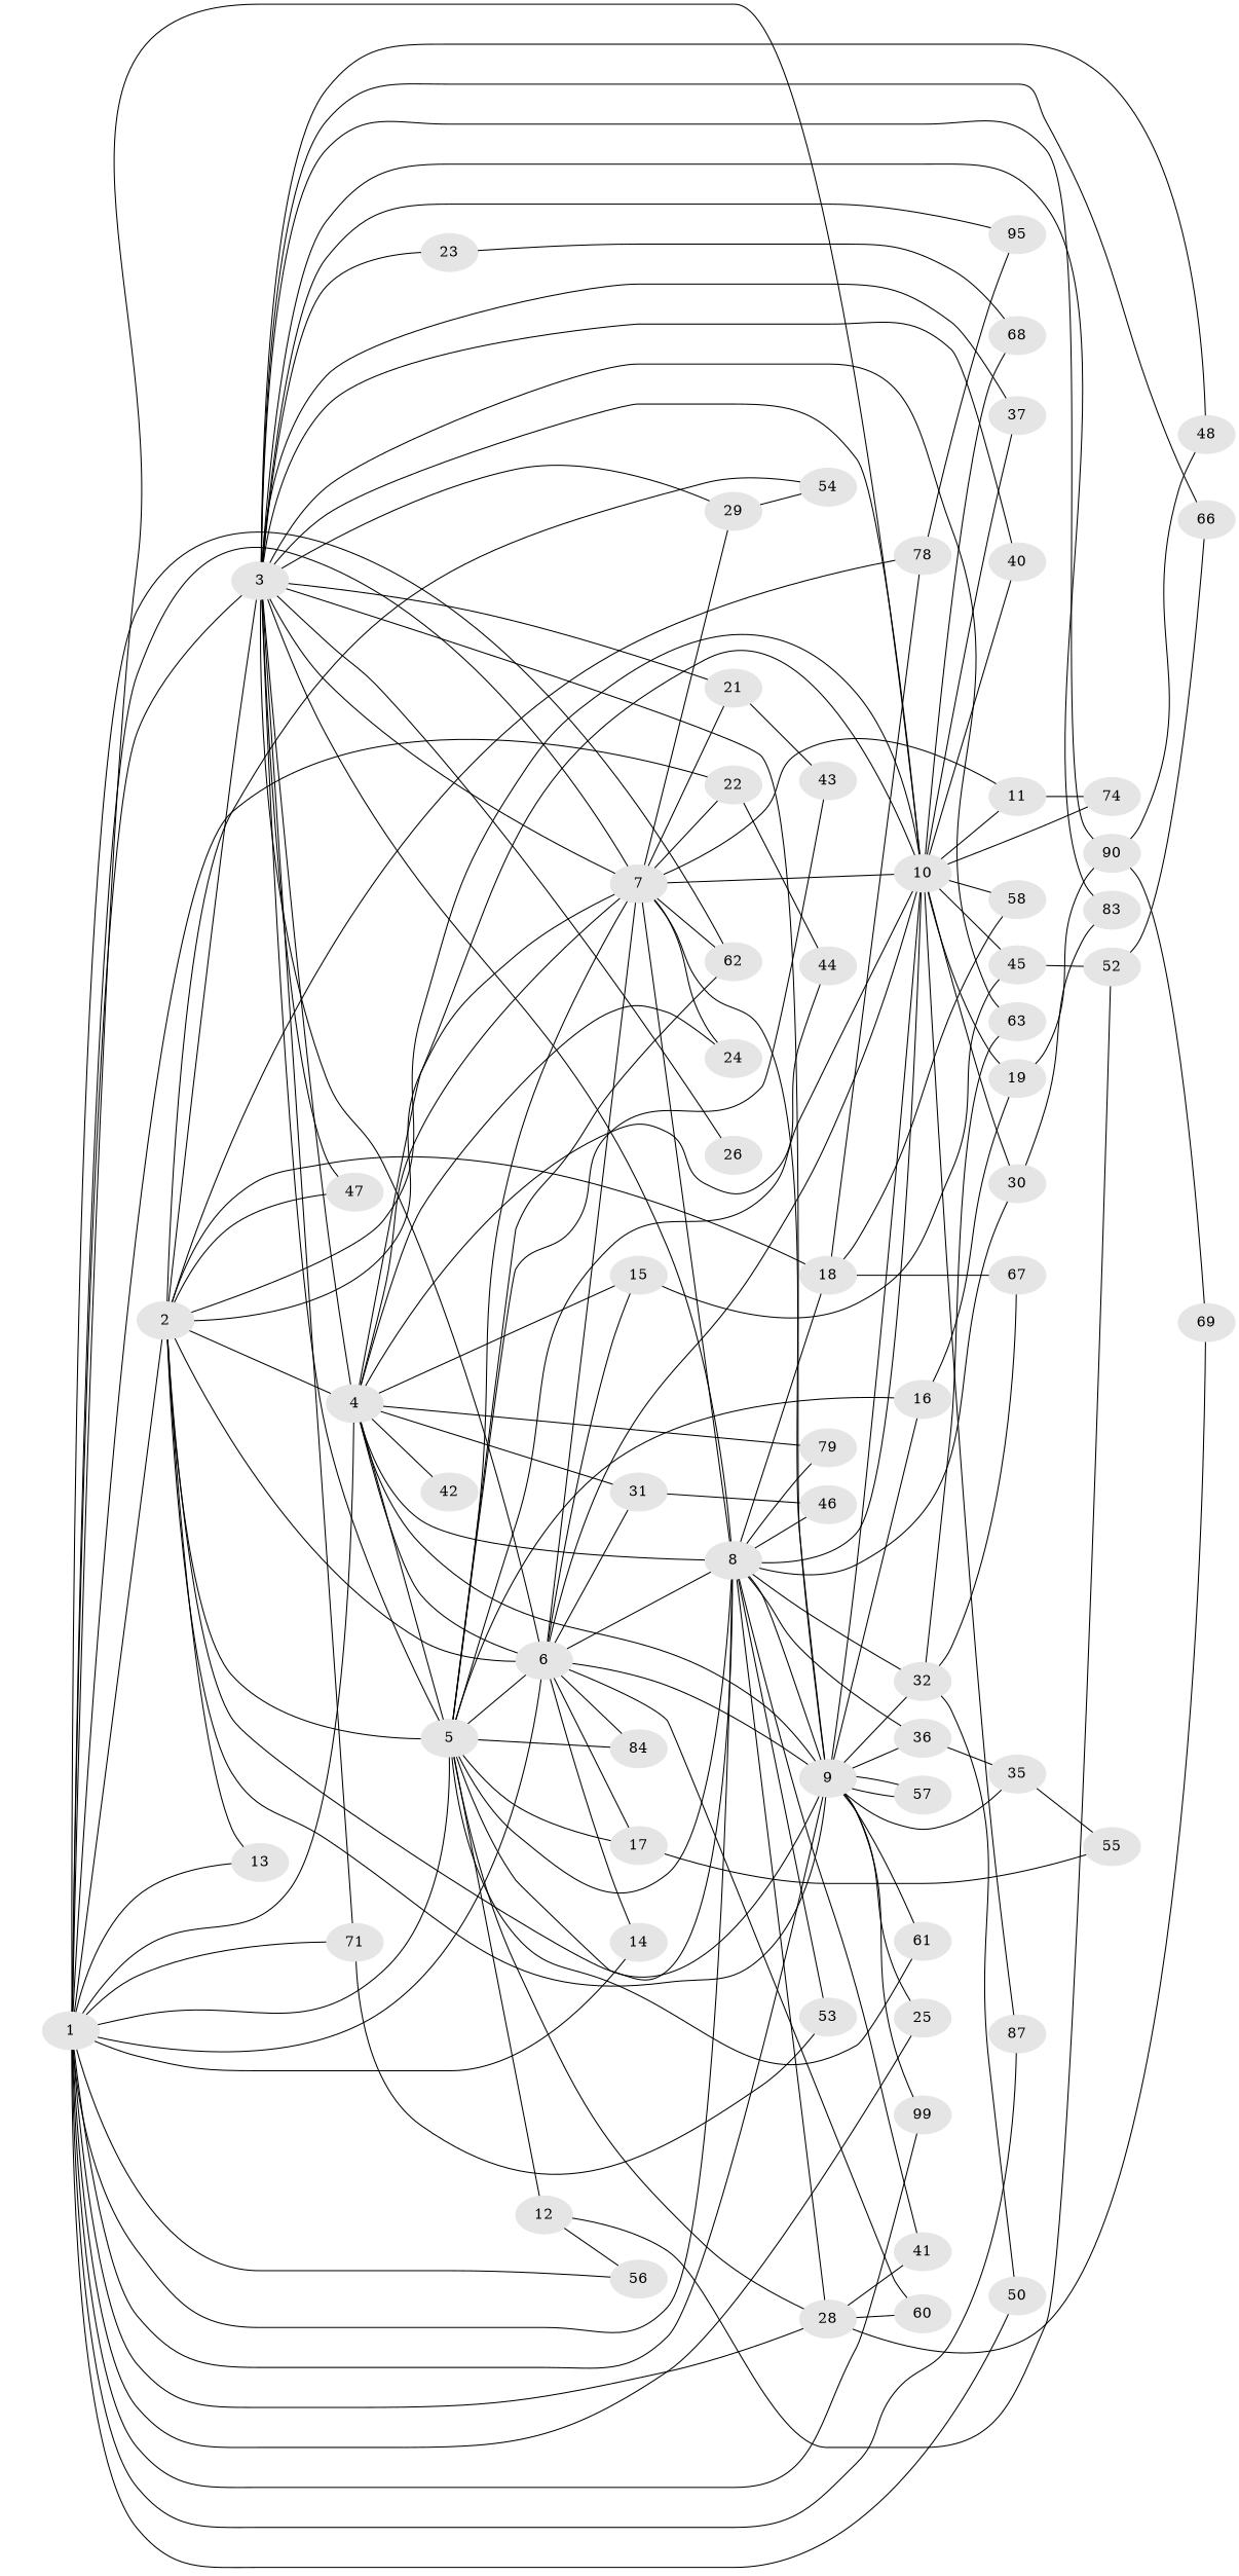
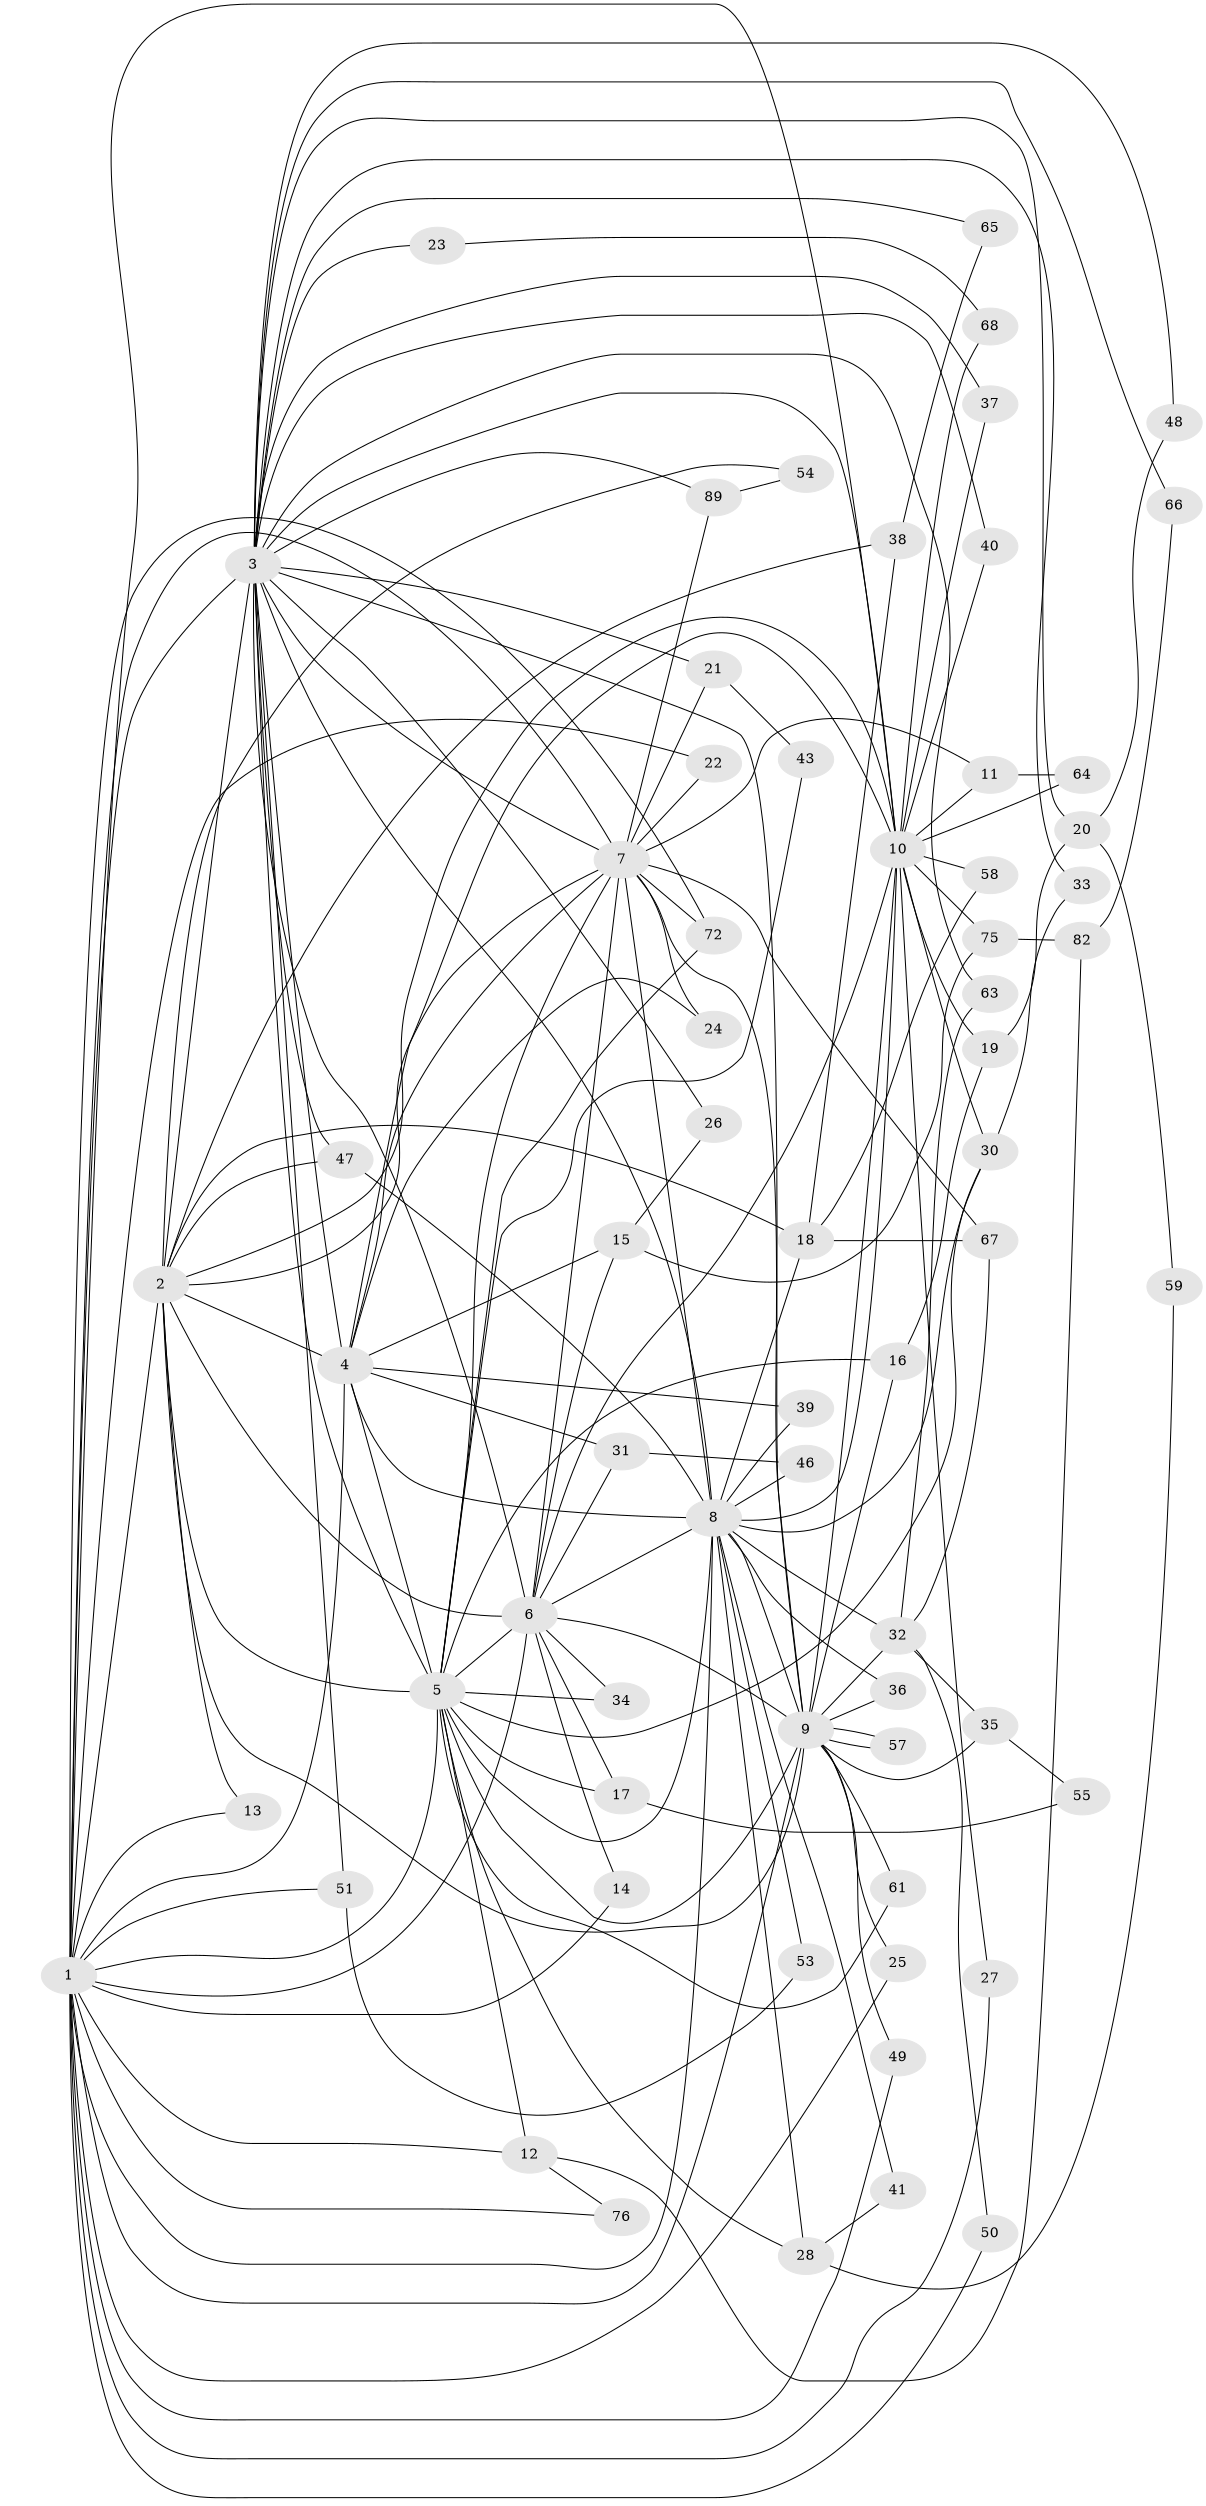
  graph {
    rankdir=LR
    node [color=gray90 style=filled]
    1
    2
    3
    4
    5
    6
    7
    8
    9
    10
    12
    13
    14
    22
    25
-   27 [label=87]
-   49 [label=99]
+   27
+   49
    50
-   51 [label=71]
-   56
-   62
+   51
+   56 [label=76]
+   62 [label=72]
    18
-   38 [label=78]
+   38
    47
    54
-   20 [label=90]
+   20
    21
    23
    26
-   29
-   33 [label=83]
+   29 [label=89]
+   33
    37
    40
    48
    63
-   65 [label=95]
+   65
    66
-   42
    15
    24
    31
-   39 [label=79]
-   44
+   39
    16
    17
    28
-   34 [label=84]
+   34
    43
    61
-   60
    11
    30
    32
    36
    41
    46
    53
    35
    57
    19
-   45
+   45 [label=75]
    58
-   64 [label=74]
+   64
    68
-   52
+   52 [label=82]
    67
-   59 [label=69]
+   59
    55
    1 -- 2
    1 -- 3
    1 -- 4
    1 -- 5
    1 -- 6
    1 -- 7
    1 -- 8
    1 -- 9
    1 -- 10
-   1 -- 28
+   1 -- 12
    1 -- 13
    1 -- 14
    1 -- 22
    1 -- 25
    1 -- 27
    1 -- 49
    1 -- 50
    1 -- 51
    1 -- 56
    1 -- 62
    2 -- 3
    2 -- 4
    2 -- 5
    2 -- 6
    2 -- 7
-   2 -- 8
+   47 -- 8
    2 -- 9
    2 -- 10
    2 -- 13
    2 -- 18
    2 -- 38
    2 -- 47
    2 -- 54
    3 -- 4
    3 -- 5
    3 -- 6
    3 -- 7
    3 -- 8
    3 -- 9
    3 -- 10
    3 -- 51
    3 -- 47
    3 -- 20
    3 -- 21
    3 -- 23
    3 -- 26
    3 -- 29
    3 -- 33
    3 -- 37
    3 -- 40
    3 -- 48
    3 -- 63
    3 -- 65
    3 -- 66
    4 -- 5
-   4 -- 6
    4 -- 7
    4 -- 8
-   4 -- 9
    4 -- 10
-   4 -- 42
    4 -- 15
    4 -- 24
    4 -- 31
    4 -- 39
-   4 -- 44
    5 -- 6
    5 -- 7
    5 -- 8
    5 -- 9
-   5 -- 10
+   5 -- 30
    5 -- 12
    5 -- 62
    5 -- 16
    5 -- 17
    5 -- 28
    5 -- 34
    5 -- 43
    5 -- 61
    6 -- 7
    6 -- 8
    6 -- 9
    6 -- 10
    6 -- 14
    6 -- 15
    6 -- 31
    6 -- 17
    6 -- 34
-   6 -- 60
    7 -- 8
    7 -- 9
-   7 -- 10
+   7 -- 67
    7 -- 22
    7 -- 62
    7 -- 21
    7 -- 29
    7 -- 24
    7 -- 11
    8 -- 9
    8 -- 10
    8 -- 18
    8 -- 39
    8 -- 28
    8 -- 30
    8 -- 32
    8 -- 36
    8 -- 41
    8 -- 46
    8 -- 53
    9 -- 10
    9 -- 25
    9 -- 49
    9 -- 16
    9 -- 61
    9 -- 32
    9 -- 36
    9 -- 35
    9 -- 57
    9 -- 57
    10 -- 27
    10 -- 37
    10 -- 40
    10 -- 11
    10 -- 30
    10 -- 19
    10 -- 45
    10 -- 58
    10 -- 64
    10 -- 68
    12 -- 56
    12 -- 52
-   22 -- 44
    51 -- 53
    18 -- 38
    18 -- 58
    18 -- 67
    38 -- 65
    20 -- 48
    20 -- 59
    21 -- 43
    23 -- 68
    29 -- 54
+   15 -- 26
    15 -- 45
    31 -- 46
    16 -- 19
    17 -- 55
-   28 -- 60
    28 -- 41
    28 -- 59
    11 -- 64
    30 -- 33
    32 -- 50
    32 -- 63
-   36 -- 35
+   32 -- 35
    32 -- 67
    35 -- 55
    19 -- 20
    45 -- 52
    52 -- 66
  }
